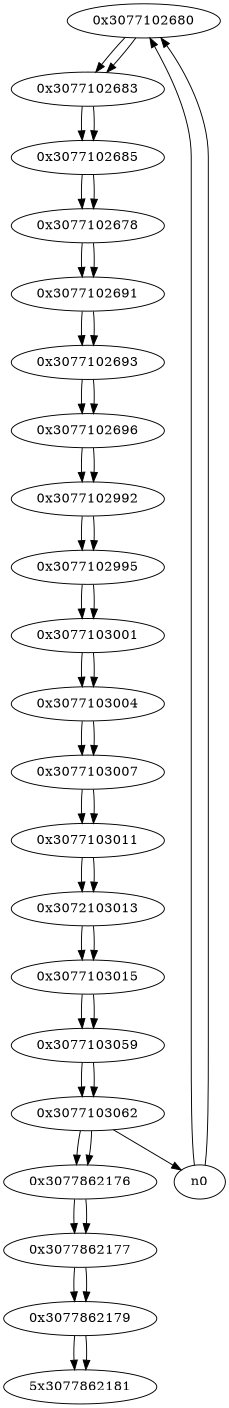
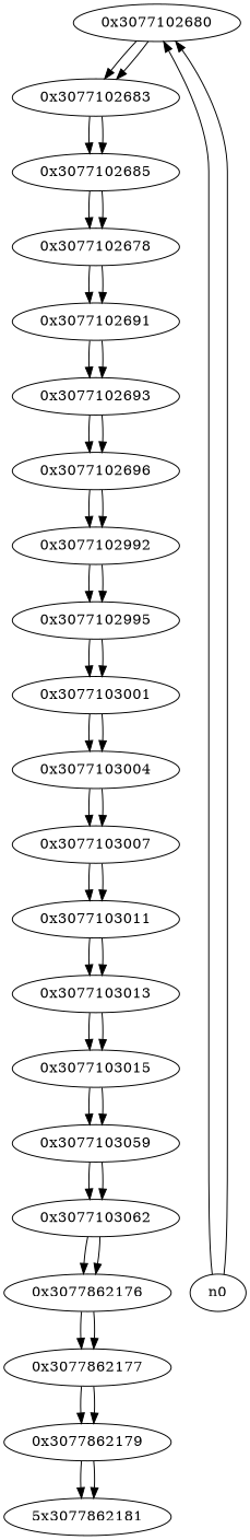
  digraph {
    n1 [label="0x3077102680"]
    n2 [label="0x3077102683"]
    n3 [label="0x3077102685"]
    n4 [label="0x3077102678"]
    n5 [label="0x3077102691"]
    n6 [label="0x3077102693"]
    n7 [label="0x3077102696"]
    n8 [label="0x3077102992"]
    n9 [label="0x3077102995"]
    n10 [label="0x3077103001"]
    n11 [label="0x3077103004"]
    n12 [label="0x3077103007"]
    n13 [label="0x3077103011"]
-   n14 [label="0x3072103013"]
+   n14 [label="0x3077103013"]
    n15 [label="0x3077103015"]
    n16 [label="0x3077103059"]
    n17 [label="0x3077103062"]
    n18 [label="0x3077862176"]
    n0
    n19 [label="0x3077862177"]
    n20 [label="0x3077862179"]
    n21 [label="5x3077862181"]
    n1 -> n2
    n1 -> n2
    n2 -> n3
    n2 -> n3
    n3 -> n4
    n3 -> n4
    n4 -> n5
    n4 -> n5
    n5 -> n6
    n5 -> n6
    n6 -> n7
    n6 -> n7
    n7 -> n8
    n7 -> n8
    n8 -> n9
    n8 -> n9
    n9 -> n10
    n9 -> n10
    n10 -> n11
    n10 -> n11
    n11 -> n12
    n11 -> n12
    n12 -> n13
    n12 -> n13
    n13 -> n14
    n13 -> n14
    n14 -> n15
    n14 -> n15
    n15 -> n16
    n15 -> n16
    n16 -> n17
    n16 -> n17
    n17 -> n18
    n17 -> n18
-   n17 -> n0
    n18 -> n19
    n18 -> n19
    n0 -> n1
    n0 -> n1
    n19 -> n20
    n19 -> n20
    n20 -> n21
    n20 -> n21
  }
